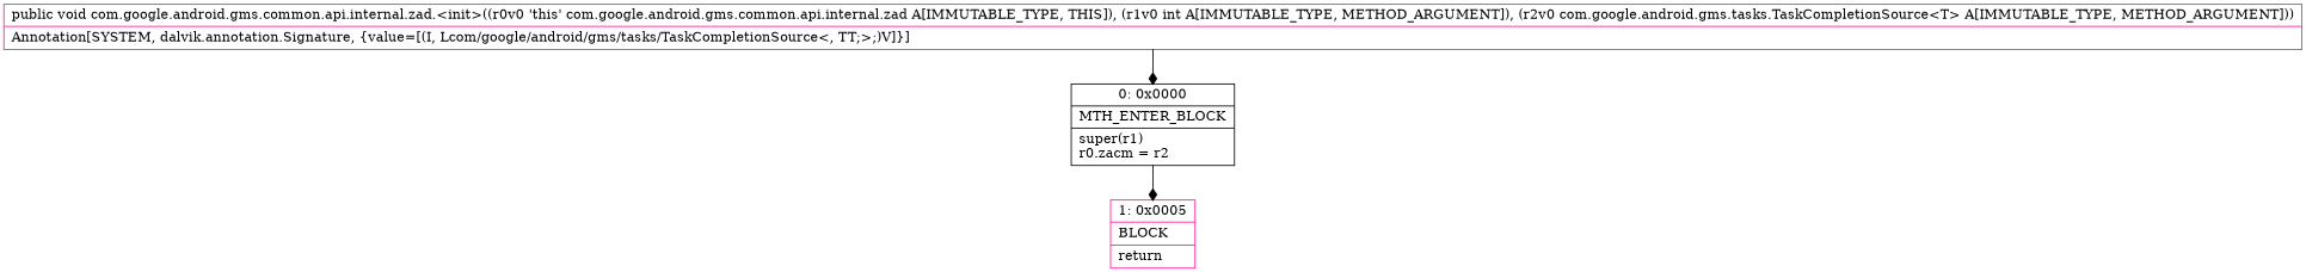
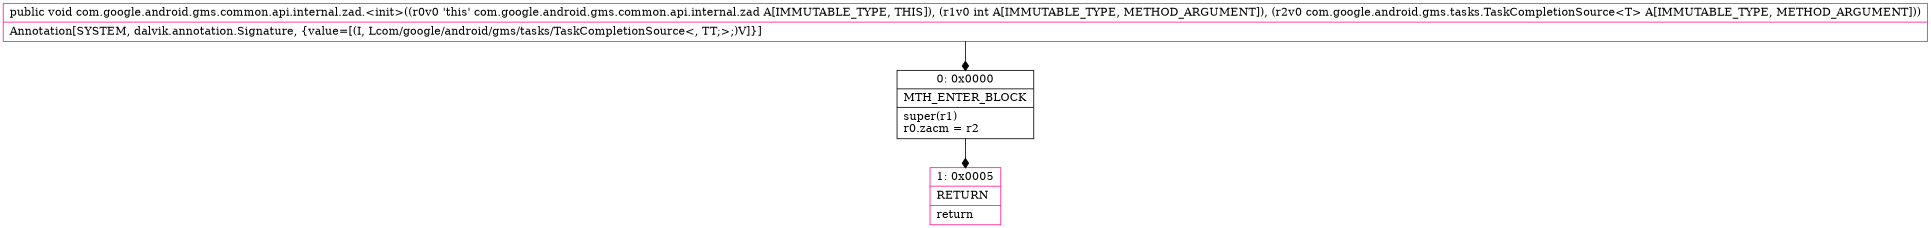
  digraph {
    node [shape=record color=deeppink]
    edge [arrowhead=diamond]
    n1 [label="{0\:\ 0x0000|MTH_ENTER_BLOCK\l|super(r1)\lr0.zacm = r2\l}" color=black]
-   n2 [label="{1\:\ 0x0005|BLOCK\l|return\l}"]
+   n2 [label="{1\:\ 0x0005|RETURN\l|return\l}"]
    n3 [label="{public void com.google.android.gms.common.api.internal.zad.\<init\>((r0v0 'this' com.google.android.gms.common.api.internal.zad A[IMMUTABLE_TYPE, THIS]), (r1v0 int A[IMMUTABLE_TYPE, METHOD_ARGUMENT]), (r2v0 com.google.android.gms.tasks.TaskCompletionSource\<T\> A[IMMUTABLE_TYPE, METHOD_ARGUMENT]))  | Annotation[SYSTEM, dalvik.annotation.Signature, \{value=[(I, Lcom\/google\/android\/gms\/tasks\/TaskCompletionSource\<, TT;\>;)V]\}]\l}"]
    n1 -> n2
    n3 -> n1
  }
